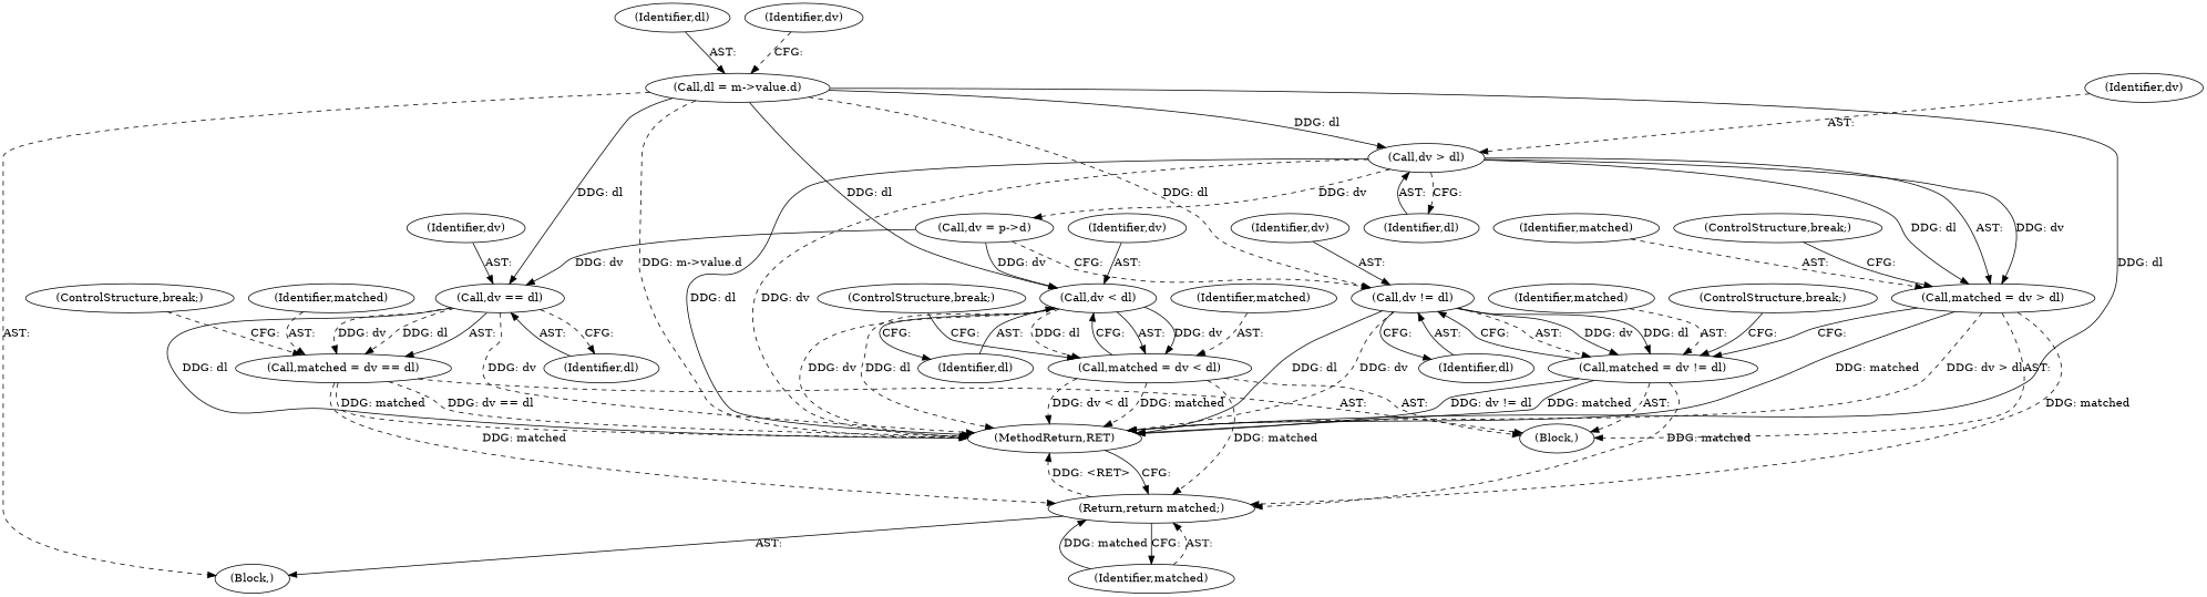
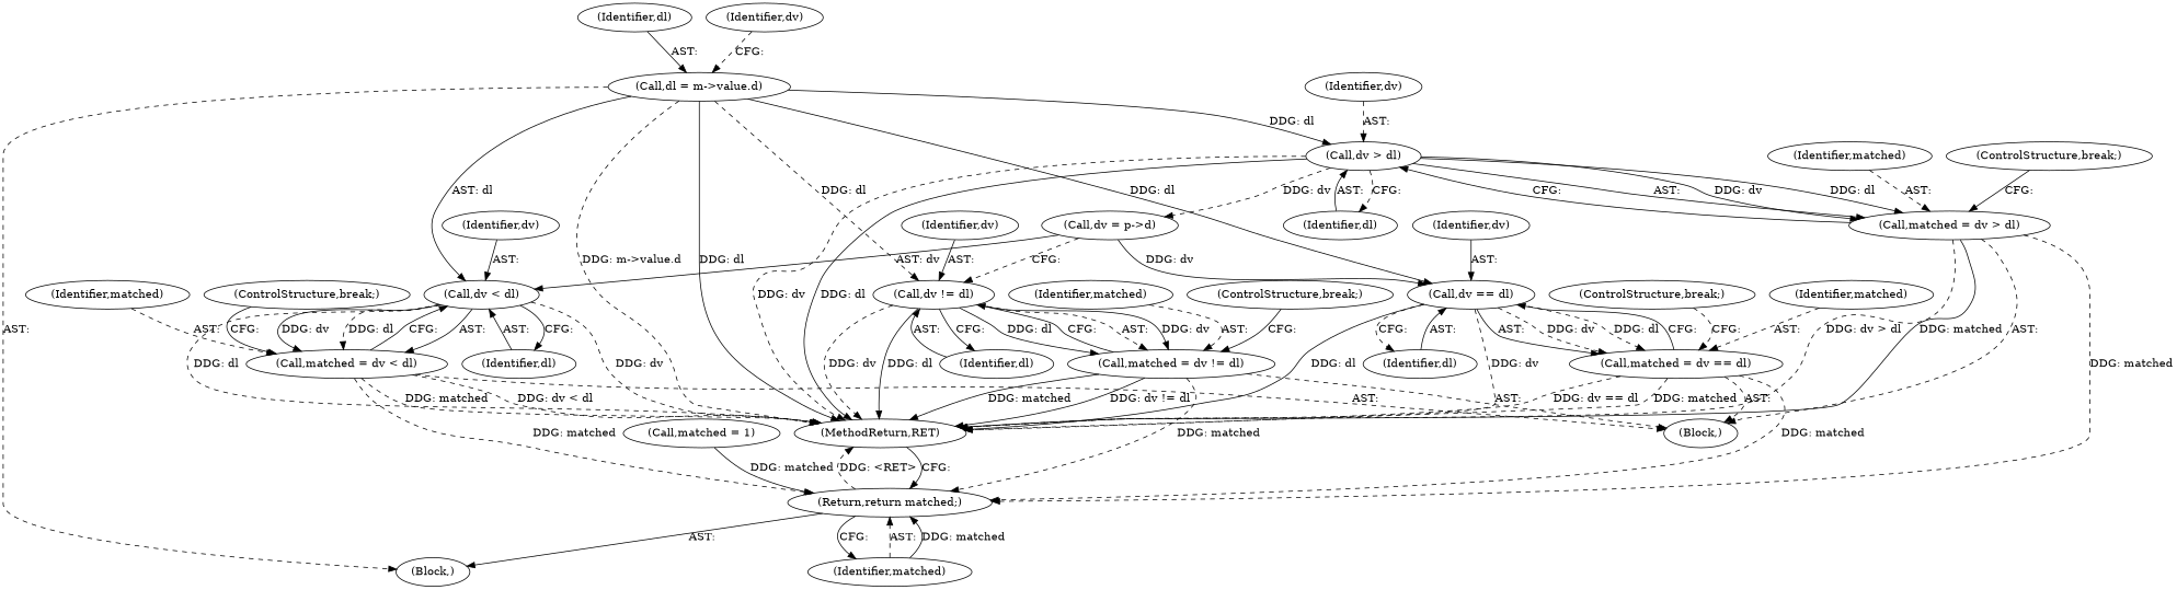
  digraph {
    edge [style=solid]
    n1 [label="(Call,dl = m->value.d)"]
    n2 [label="(Call,dv != dl)"]
    n3 [label="(Call,dv == dl)"]
    n4 [label="(Call,dv > dl)"]
    n5 [label="(Call,dv < dl)"]
    n6 [label="(MethodReturn,RET)"]
    n7 [label="(Block,)"]
    n8 [label="(Call,matched = dv != dl)"]
    n9 [label="(Identifier,dl)"]
    n10 [label="(Call,matched = dv == dl)"]
    n11 [label="(Identifier,dl)"]
    n12 [label="(Call,matched = dv > dl)"]
    n13 [label="(Identifier,dl)"]
    n14 [label="(Call,dv = p->d)"]
    n15 [label="(Call,matched = dv < dl)"]
    n16 [label="(Identifier,dl)"]
    n17 [label="(Return,return matched;)"]
    n18 [label="(Block,)"]
    n19 [label="(Identifier,matched)"]
    n20 [label="(ControlStructure,break;)"]
    n21 [label="(Identifier,dl)"]
    n22 [label="(Identifier,dv)"]
    n23 [label="(Identifier,matched)"]
    n24 [label="(Identifier,matched)"]
    n25 [label="(ControlStructure,break;)"]
    n26 [label="(Identifier,dv)"]
    n27 [label="(Identifier,dv)"]
    n28 [label="(ControlStructure,break;)"]
    n29 [label="(ControlStructure,break;)"]
    n30 [label="(Identifier,matched)"]
    n31 [label="(Identifier,matched)"]
+   n32 [label="(Call,matched = 1)"]
    n33 [label="(Identifier,dv)"]
    n34 [label="(Identifier,dv)"]
    n1 -> n2 [label="DDG: dl" style=dashed]
    n1 -> n3 [label="DDG: dl"]
    n1 -> n4 [label="DDG: dl"]
-   n1 -> n5 [label="DDG: dl"]
+   n1 -> n5 [label="AST: dl"]
    n1 -> n6 [label="DDG: m->value.d" style=dashed]
    n1 -> n6 [label="DDG: dl"]
    n1 -> n7 [label="AST: " style=dashed]
    n2 -> n6 [label="DDG: dl"]
    n2 -> n6 [label="DDG: dv" style=dashed]
    n2 -> n8 [label="AST: " style=dashed]
    n2 -> n8 [label="DDG: dv"]
    n2 -> n8 [label="DDG: dl"]
    n2 -> n9 [label="CFG: "]
    n3 -> n6 [label="DDG: dv" style=dashed]
    n3 -> n6 [label="DDG: dl"]
    n3 -> n10 [label="AST: "]
    n3 -> n10 [label="DDG: dv" style=dashed]
    n3 -> n10 [label="DDG: dl" style=dashed]
    n3 -> n11 [label="CFG: " style=dashed]
    n4 -> n6 [label="DDG: dl"]
    n4 -> n6 [label="DDG: dv" style=dashed]
    n4 -> n12 [label="AST: "]
    n4 -> n12 [label="DDG: dv"]
    n4 -> n12 [label="DDG: dl"]
    n4 -> n13 [label="CFG: " style=dashed]
    n4 -> n14 [label="DDG: dv" style=dashed]
    n5 -> n6 [label="DDG: dl" style=dashed]
    n5 -> n6 [label="DDG: dv" style=dashed]
    n5 -> n15 [label="AST: "]
    n5 -> n15 [label="DDG: dv"]
    n5 -> n15 [label="DDG: dl" style=dashed]
    n5 -> n16 [label="CFG: "]
    n6 -> n17 [label="CFG: "]
    n8 -> n2 [label="CFG: "]
    n8 -> n6 [label="DDG: dv != dl"]
    n8 -> n6 [label="DDG: matched"]
    n8 -> n17 [label="DDG: matched" style=dashed]
    n8 -> n18 [label="AST: " style=dashed]
    n9 -> n2 [label="AST: "]
+   n10 -> n3 [label="CFG: "]
    n10 -> n6 [label="DDG: dv == dl" style=dashed]
    n10 -> n6 [label="DDG: matched" style=dashed]
    n10 -> n17 [label="DDG: matched" style=dashed]
    n10 -> n18 [label="AST: " style=dashed]
    n11 -> n3 [label="AST: "]
-   n12 -> n8 [label="CFG: "]
+   n12 -> n4 [label="CFG: "]
    n12 -> n6 [label="DDG: matched"]
    n12 -> n6 [label="DDG: dv > dl" style=dashed]
    n12 -> n17 [label="DDG: matched" style=dashed]
    n12 -> n18 [label="AST: " style=dashed]
    n13 -> n4 [label="AST: "]
    n14 -> n2 [label="CFG: " style=dashed]
    n14 -> n3 [label="DDG: dv"]
-   n14 -> n5 [label="DDG: dv"]
+   n14 -> n5 [label="AST: dv"]
    n15 -> n5 [label="CFG: "]
    n15 -> n6 [label="DDG: matched" style=dashed]
    n15 -> n6 [label="DDG: dv < dl" style=dashed]
    n15 -> n17 [label="DDG: matched" style=dashed]
    n15 -> n18 [label="AST: " style=dashed]
    n16 -> n5 [label="AST: "]
    n17 -> n6 [label="DDG: <RET>" style=dashed]
    n17 -> n7 [label="AST: "]
    n17 -> n19 [label="CFG: "]
    n19 -> n17 [label="AST: " style=dashed]
    n19 -> n17 [label="DDG: matched"]
    n20 -> n10 [label="CFG: " style=dashed]
    n21 -> n1 [label="AST: "]
    n22 -> n2 [label="AST: "]
    n23 -> n12 [label="AST: " style=dashed]
    n24 -> n8 [label="AST: " style=dashed]
    n25 -> n12 [label="CFG: "]
    n26 -> n3 [label="AST: "]
    n27 -> n1 [label="CFG: " style=dashed]
    n28 -> n8 [label="CFG: "]
    n29 -> n15 [label="CFG: "]
    n30 -> n10 [label="AST: " style=dashed]
    n31 -> n15 [label="AST: " style=dashed]
+   n32 -> n17 [label="DDG: matched"]
    n33 -> n5 [label="AST: "]
    n34 -> n4 [label="AST: " style=dashed]
  }
